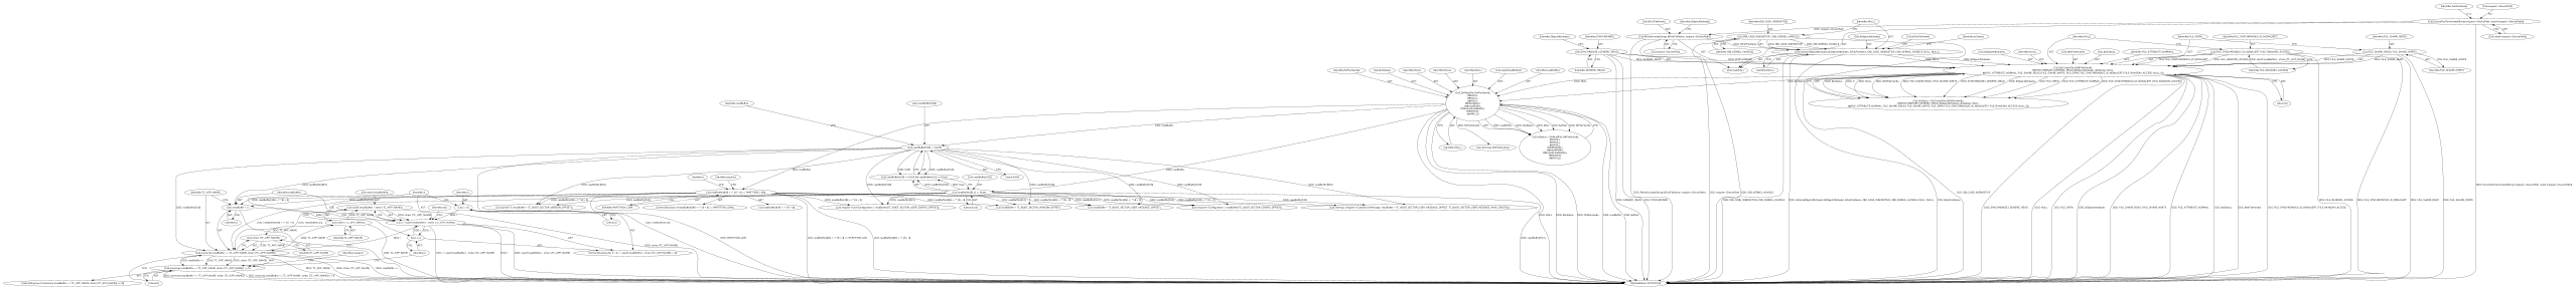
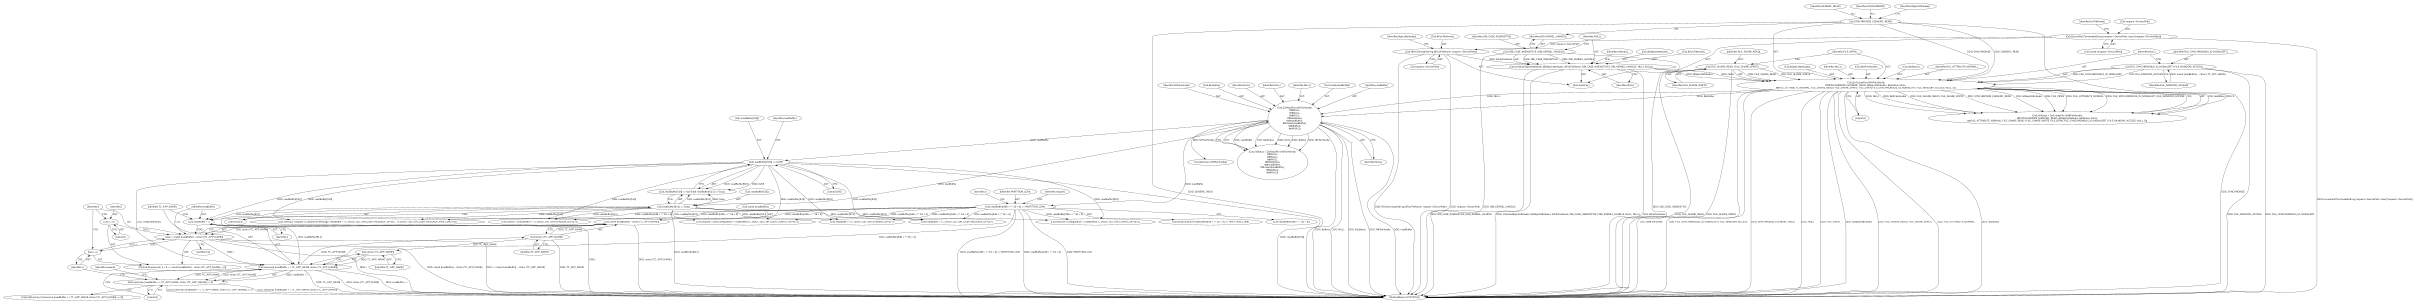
  digraph {
    fontname=Nunito
    node [fontname=Nunito]
    edge [fontname=Nunito]
    n1 [label="(Call,sizeof (readBuffer) - strlen (TC_APP_NAME))"]
    n2 [label="(Call,strlen (TC_APP_NAME))"]
    n3 [label="(Call,i < sizeof (readBuffer) - strlen (TC_APP_NAME))"]
    n4 [label="(MethodReturn,NTSTATUS)"]
    n5 [label="(Call,strlen (TC_APP_NAME))"]
    n6 [label="(Identifier,TC_APP_NAME)"]
    n7 [label="(Call,memcmp (readBuffer + i, TC_APP_NAME, strlen (TC_APP_NAME)))"]
    n8 [label="(Call,++i)"]
    n9 [label="(ControlStructure,for (i = 0; i < sizeof (readBuffer) - strlen (TC_APP_NAME); ++i))"]
    n10 [label="(Identifier,TC_APP_NAME)"]
    n11 [label="(Call,memcmp (readBuffer + i, TC_APP_NAME, strlen (TC_APP_NAME)) == 0)"]
    n12 [label="(ControlStructure,if (memcmp (readBuffer + i, TC_APP_NAME, strlen (TC_APP_NAME)) == 0))"]
    n13 [label="(Literal,0)"]
    n14 [label="(Call,readBuffer[510] == 0x55)"]
    n15 [label="(Call,readBuffer + i)"]
    n16 [label="(Call,request->UserConfiguration = readBuffer[TC_BOOT_SECTOR_USER_CONFIG_OFFSET])"]
    n17 [label="(Call,readBuffer + TC_BOOT_SECTOR_VERSION_OFFSET)"]
    n18 [label="(Call,readBuffer + TC_BOOT_SECTOR_USER_MESSAGE_OFFSET)"]
    n19 [label="(Literal,0x55)"]
    n20 [label="(Call,request->Configuration = readBuffer[TC_BOOT_SECTOR_CONFIG_OFFSET])"]
    n21 [label="(Call,memcpy (request->CustomUserMessage, readBuffer + TC_BOOT_SECTOR_USER_MESSAGE_OFFSET, TC_BOOT_SECTOR_USER_MESSAGE_MAX_LENGTH))"]
    n22 [label="(Call,readBuffer[510] == 0x55 && readBuffer[511] == 0xaa)"]
    n23 [label="(Call,(uint16 *) (readBuffer + TC_BOOT_SECTOR_VERSION_OFFSET))"]
    n24 [label="(Identifier,i)"]
    n25 [label="(Call,readBuffer[511] == 0xaa)"]
    n26 [label="(Call,ZwReadFile (NtFileHandle,\n\t\t\t\t\tNULL,\n\t\t\t\t\tNULL,\n\t\t\t\t\tNULL,\n\t\t\t\t\t&IoStatus,\n\t\t\t\t\treadBuffer,\n\t\t\t\t\tsizeof(readBuffer),\n\t\t\t\t\t&offset,\n\t\t\t\t\tNULL))"]
    n27 [label="(Call,readBuffer[446 + i * 16 + 4] == PARTITION_LDM)"]
    n28 [label="(Identifier,NULL)"]
    n29 [label="(Call,ZwClose (NtFileHandle))"]
    n30 [label="(Call,ntStatus = ZwReadFile (NtFileHandle,\n\t\t\t\t\tNULL,\n\t\t\t\t\tNULL,\n\t\t\t\t\tNULL,\n\t\t\t\t\t&IoStatus,\n\t\t\t\t\treadBuffer,\n\t\t\t\t\tsizeof(readBuffer),\n\t\t\t\t\t&offset,\n\t\t\t\t\tNULL))"]
    n31 [label="(Literal,0xaa)"]
    n32 [label="(Identifier,PARTITION_LDM)"]
    n33 [label="(ControlStructure,if (readBuffer[446 + i * 16 + 4] == PARTITION_LDM))"]
    n34 [label="(Call,readBuffer[446 + i * 16 + 4])"]
    n35 [label="(Call,ZwCreateFile (&NtFileHandle,\n\t\t\t\tSYNCHRONIZE | GENERIC_READ, &ObjectAttributes, &IoStatus, NULL,\n\t\t\t\tFILE_ATTRIBUTE_NORMAL, FILE_SHARE_READ | FILE_SHARE_WRITE, FILE_OPEN, FILE_SYNCHRONOUS_IO_NONALERT | FILE_RANDOM_ACCESS, NULL, 0))"]
    n36 [label="(Literal,0)"]
    n37 [label="(Call,ntStatus = ZwCreateFile (&NtFileHandle,\n\t\t\t\tSYNCHRONIZE | GENERIC_READ, &ObjectAttributes, &IoStatus, NULL,\n\t\t\t\tFILE_ATTRIBUTE_NORMAL, FILE_SHARE_READ | FILE_SHARE_WRITE, FILE_OPEN, FILE_SYNCHRONOUS_IO_NONALERT | FILE_RANDOM_ACCESS, NULL, 0))"]
    n38 [label="(Call,SYNCHRONIZE | GENERIC_READ)"]
    n39 [label="(Identifier,GENERIC_READ)"]
    n40 [label="(Call,InitializeObjectAttributes (&ObjectAttributes, &FullFileName, OBJ_CASE_INSENSITIVE | OBJ_KERNEL_HANDLE, NULL, NULL))"]
    n41 [label="(Identifier,NULL)"]
    n42 [label="(ZwCreateFile,)"]
    n43 [label="(Call,RtlInitUnicodeString (&FullFileName, request->DevicePath))"]
    n44 [label="(Call,request->DevicePath)"]
    n45 [label="(Call,EnsureNullTerminatedString (request->DevicePath, sizeof (request->DevicePath)))"]
    n46 [label="(Call,sizeof (request->DevicePath))"]
    n47 [label="(Call,OBJ_CASE_INSENSITIVE | OBJ_KERNEL_HANDLE)"]
    n48 [label="(Identifier,OBJ_KERNEL_HANDLE)"]
    n49 [label="(Call,FILE_SHARE_READ | FILE_SHARE_WRITE)"]
    n50 [label="(Identifier,FILE_SHARE_WRITE)"]
    n51 [label="(Call,FILE_SYNCHRONOUS_IO_NONALERT | FILE_RANDOM_ACCESS)"]
    n52 [label="(Identifier,FILE_RANDOM_ACCESS)"]
    n53 [label="(Identifier,i)"]
    n54 [label="(Call,i = 0)"]
    n55 [label="(Literal,0)"]
    n56 [label="(Identifier,SYNCHRONIZE)"]
    n57 [label="(Call,&ObjectAttributes)"]
    n58 [label="(Identifier,request)"]
    n59 [label="(Identifier,FullFileName)"]
    n60 [label="(Call,&ObjectAttributes)"]
    n61 [label="(Identifier,FILE_SYNCHRONOUS_IO_NONALERT)"]
    n62 [label="(Identifier,NULL)"]
    n63 [label="(Call,sizeof(readBuffer))"]
    n64 [label="(Identifier,NULL)"]
    n65 [label="(Identifier,readBuffer)"]
    n66 [label="(Call,readBuffer[510])"]
    n67 [label="(Identifier,TC_APP_NAME)"]
    n68 [label="(Identifier,readBuffer)"]
    n69 [label="(Identifier,NtFileHandle)"]
    n70 [label="(Identifier,FILE_SHARE_READ)"]
    n71 [label="(Identifier,FILE_OPEN)"]
    n72 [label="(Identifier,NULL)"]
    n73 [label="(Identifier,request)"]
    n74 [label="(Identifier,i)"]
    n75 [label="(Identifier,Irp)"]
    n76 [label="(Call,&FullFileName)"]
    n77 [label="(Call,&IoStatus)"]
    n78 [label="(Call,sizeof (readBuffer))"]
    n79 [label="(Identifier,NULL)"]
    n80 [label="(Identifier,i)"]
    n81 [label="(Call,readBuffer[511])"]
    n82 [label="(Identifier,ObjectAttributes)"]
    n83 [label="(Identifier,i)"]
    n84 [label="(Identifier,NULL)"]
    n85 [label="(Call,request->DevicePath)"]
    n86 [label="(Identifier,ObjectAttributes)"]
    n87 [label="(Call,&FullFileName)"]
    n88 [label="(Call,&NtFileHandle)"]
    n89 [label="(Identifier,NULL)"]
    n90 [label="(Identifier,OBJ_CASE_INSENSITIVE)"]
    n91 [label="(Call,&IoStatus)"]
    n92 [label="(Identifier,readBuffer)"]
    n93 [label="(Identifier,ntStatus)"]
    n94 [label="(Identifier,FILE_ATTRIBUTE_NORMAL)"]
    n1 -> n2 [label="CFG: "]
    n1 -> n3 [label="AST: "]
    n1 -> n3 [label="DDG: strlen (TC_APP_NAME)"]
    n1 -> n4 [label="DDG: strlen (TC_APP_NAME)"]
    n2 -> n1 [label="AST: "]
    n2 -> n1 [label="DDG: TC_APP_NAME"]
    n2 -> n4 [label="DDG: TC_APP_NAME"]
    n2 -> n5 [label="DDG: TC_APP_NAME"]
    n2 -> n6 [label="CFG: "]
    n3 -> n1 [label="CFG: "]
    n3 -> n4 [label="DDG: i < sizeof (readBuffer) - strlen (TC_APP_NAME)"]
    n3 -> n4 [label="DDG: i"]
    n3 -> n4 [label="DDG: sizeof (readBuffer) - strlen (TC_APP_NAME)"]
    n3 -> n7 [label="DDG: i"]
    n3 -> n8 [label="DDG: i"]
    n3 -> n9 [label="AST: "]
    n5 -> n7 [label="AST: "]
    n5 -> n7 [label="DDG: TC_APP_NAME"]
    n5 -> n10 [label="CFG: "]
    n6 -> n2 [label="AST: "]
    n7 -> n2 [label="DDG: TC_APP_NAME"]
    n7 -> n4 [label="DDG: TC_APP_NAME"]
    n7 -> n4 [label="DDG: strlen (TC_APP_NAME)"]
    n7 -> n4 [label="DDG: readBuffer + i"]
    n7 -> n5 [label="CFG: "]
    n7 -> n11 [label="AST: "]
    n7 -> n11 [label="DDG: readBuffer + i"]
    n7 -> n11 [label="DDG: TC_APP_NAME"]
    n7 -> n11 [label="DDG: strlen (TC_APP_NAME)"]
    n8 -> n3 [label="DDG: i"]
    n8 -> n9 [label="AST: "]
    n8 -> n53 [label="CFG: "]
    n10 -> n5 [label="AST: "]
    n11 -> n4 [label="DDG: memcmp (readBuffer + i, TC_APP_NAME, strlen (TC_APP_NAME))"]
    n11 -> n4 [label="DDG: memcmp (readBuffer + i, TC_APP_NAME, strlen (TC_APP_NAME)) == 0"]
    n11 -> n12 [label="AST: "]
    n11 -> n13 [label="CFG: "]
    n13 -> n7 [label="CFG: "]
    n13 -> n11 [label="AST: "]
    n14 -> n4 [label="DDG: readBuffer[510]"]
    n14 -> n7 [label="DDG: readBuffer[510]"]
    n14 -> n15 [label="DDG: readBuffer[510]"]
    n14 -> n16 [label="DDG: readBuffer[510]"]
    n14 -> n17 [label="DDG: readBuffer[510]"]
    n14 -> n18 [label="DDG: readBuffer[510]"]
    n14 -> n19 [label="CFG: "]
    n14 -> n20 [label="DDG: readBuffer[510]"]
    n14 -> n21 [label="DDG: readBuffer[510]"]
    n14 -> n22 [label="AST: "]
    n14 -> n22 [label="DDG: readBuffer[510]"]
    n14 -> n22 [label="DDG: 0x55"]
    n14 -> n23 [label="DDG: readBuffer[510]"]
    n15 -> n3 [label="DDG: i"]
    n15 -> n4 [label="DDG: i"]
    n15 -> n7 [label="AST: "]
    n15 -> n24 [label="CFG: "]
    n19 -> n14 [label="AST: "]
    n22 -> n14 [label="CFG: "]
    n22 -> n25 [label="CFG: "]
    n24 -> n15 [label="AST: "]
    n25 -> n4 [label="DDG: readBuffer[511]"]
    n25 -> n7 [label="DDG: readBuffer[511]"]
    n25 -> n15 [label="DDG: readBuffer[511]"]
    n25 -> n16 [label="DDG: readBuffer[511]"]
    n25 -> n17 [label="DDG: readBuffer[511]"]
    n25 -> n18 [label="DDG: readBuffer[511]"]
    n25 -> n20 [label="DDG: readBuffer[511]"]
    n25 -> n21 [label="DDG: readBuffer[511]"]
    n25 -> n22 [label="AST: "]
    n25 -> n22 [label="DDG: readBuffer[511]"]
    n25 -> n22 [label="DDG: 0xaa"]
    n25 -> n23 [label="DDG: readBuffer[511]"]
    n25 -> n31 [label="CFG: "]
    n26 -> n4 [label="DDG: NULL"]
    n26 -> n4 [label="DDG: &IoStatus"]
    n26 -> n4 [label="DDG: NtFileHandle"]
    n26 -> n4 [label="DDG: readBuffer"]
    n26 -> n4 [label="DDG: &offset"]
    n26 -> n14 [label="DDG: readBuffer"]
    n26 -> n25 [label="DDG: readBuffer"]
    n26 -> n27 [label="DDG: readBuffer"]
    n26 -> n28 [label="CFG: "]
    n26 -> n29 [label="DDG: NtFileHandle"]
    n26 -> n30 [label="AST: "]
    n26 -> n30 [label="DDG: readBuffer"]
    n26 -> n30 [label="DDG: &IoStatus"]
    n26 -> n30 [label="DDG: NULL"]
    n26 -> n30 [label="DDG: &offset"]
    n26 -> n30 [label="DDG: NtFileHandle"]
    n27 -> n4 [label="DDG: PARTITION_LDM"]
    n27 -> n4 [label="DDG: readBuffer[446 + i * 16 + 4] == PARTITION_LDM"]
    n27 -> n4 [label="DDG: readBuffer[446 + i * 16 + 4]"]
    n27 -> n7 [label="DDG: readBuffer[446 + i * 16 + 4]"]
    n27 -> n15 [label="DDG: readBuffer[446 + i * 16 + 4]"]
    n27 -> n16 [label="DDG: readBuffer[446 + i * 16 + 4]"]
    n27 -> n17 [label="DDG: readBuffer[446 + i * 16 + 4]"]
    n27 -> n18 [label="DDG: readBuffer[446 + i * 16 + 4]"]
    n27 -> n20 [label="DDG: readBuffer[446 + i * 16 + 4]"]
    n27 -> n21 [label="DDG: readBuffer[446 + i * 16 + 4]"]
    n27 -> n23 [label="DDG: readBuffer[446 + i * 16 + 4]"]
-   n27 -> n32 [label="CFG: "]
    n27 -> n33 [label="AST: "]
    n27 -> n34 [label="AST: "]
    n28 -> n26 [label="AST: "]
    n30 -> n26 [label="CFG: "]
    n31 -> n25 [label="AST: "]
    n32 -> n27 [label="AST: "]
    n35 -> n4 [label="DDG: FILE_SHARE_READ | FILE_SHARE_WRITE"]
    n35 -> n4 [label="DDG: FILE_ATTRIBUTE_NORMAL"]
    n35 -> n4 [label="DDG: &IoStatus"]
    n35 -> n4 [label="DDG: &NtFileHandle"]
    n35 -> n4 [label="DDG: FILE_SYNCHRONOUS_IO_NONALERT | FILE_RANDOM_ACCESS"]
    n35 -> n4 [label="DDG: SYNCHRONIZE | GENERIC_READ"]
    n35 -> n4 [label="DDG: NULL"]
    n35 -> n4 [label="DDG: FILE_OPEN"]
    n35 -> n4 [label="DDG: &ObjectAttributes"]
    n35 -> n26 [label="DDG: NULL"]
    n35 -> n26 [label="DDG: &IoStatus"]
    n35 -> n36 [label="CFG: "]
    n35 -> n37 [label="AST: "]
    n35 -> n37 [label="DDG: &IoStatus"]
    n35 -> n37 [label="DDG: 0"]
    n35 -> n37 [label="DDG: NULL"]
    n35 -> n37 [label="DDG: &NtFileHandle"]
    n35 -> n37 [label="DDG: FILE_SHARE_READ | FILE_SHARE_WRITE"]
    n35 -> n37 [label="DDG: SYNCHRONIZE | GENERIC_READ"]
    n35 -> n37 [label="DDG: &ObjectAttributes"]
    n35 -> n37 [label="DDG: FILE_OPEN"]
    n35 -> n37 [label="DDG: FILE_ATTRIBUTE_NORMAL"]
    n35 -> n37 [label="DDG: FILE_SYNCHRONOUS_IO_NONALERT | FILE_RANDOM_ACCESS"]
    n36 -> n35 [label="AST: "]
    n37 -> n35 [label="CFG: "]
    n38 -> n4 [label="DDG: GENERIC_READ"]
    n38 -> n4 [label="DDG: SYNCHRONIZE"]
    n38 -> n35 [label="AST: "]
    n38 -> n35 [label="DDG: SYNCHRONIZE"]
    n38 -> n35 [label="DDG: GENERIC_READ"]
-   n38 -> n39 [label="CFG: "]
+   n38 -> n48 [label="CFG: "]
    n39 -> n38 [label="AST: "]
    n40 -> n4 [label="DDG: OBJ_CASE_INSENSITIVE | OBJ_KERNEL_HANDLE"]
    n40 -> n4 [label="DDG: InitializeObjectAttributes (&ObjectAttributes, &FullFileName, OBJ_CASE_INSENSITIVE | OBJ_KERNEL_HANDLE, NULL, NULL)"]
    n40 -> n4 [label="DDG: &FullFileName"]
    n40 -> n35 [label="DDG: &ObjectAttributes"]
    n40 -> n35 [label="DDG: NULL"]
    n40 -> n41 [label="CFG: "]
    n40 -> n42 [label="AST: "]
    n41 -> n40 [label="AST: "]
    n43 -> n4 [label="DDG: RtlInitUnicodeString (&FullFileName, request->DevicePath)"]
    n43 -> n4 [label="DDG: request->DevicePath"]
    n43 -> n40 [label="DDG: &FullFileName"]
    n43 -> n42 [label="AST: "]
    n43 -> n44 [label="CFG: "]
    n44 -> n43 [label="AST: "]
    n45 -> n4 [label="DDG: EnsureNullTerminatedString (request->DevicePath, sizeof (request->DevicePath))"]
    n45 -> n42 [label="AST: "]
    n45 -> n43 [label="DDG: request->DevicePath"]
    n45 -> n46 [label="CFG: "]
    n46 -> n45 [label="AST: "]
    n47 -> n4 [label="DDG: OBJ_CASE_INSENSITIVE"]
    n47 -> n4 [label="DDG: OBJ_KERNEL_HANDLE"]
    n47 -> n40 [label="AST: "]
    n47 -> n40 [label="DDG: OBJ_CASE_INSENSITIVE"]
    n47 -> n40 [label="DDG: OBJ_KERNEL_HANDLE"]
    n47 -> n48 [label="CFG: "]
    n48 -> n47 [label="AST: "]
    n49 -> n4 [label="DDG: FILE_SHARE_READ"]
    n49 -> n4 [label="DDG: FILE_SHARE_WRITE"]
    n49 -> n35 [label="AST: "]
    n49 -> n35 [label="DDG: FILE_SHARE_READ"]
    n49 -> n35 [label="DDG: FILE_SHARE_WRITE"]
-   n49 -> n50 [label="DDG: FILE_SHARE_WRITE"]
+   n49 -> n50 [label="CFG: "]
    n50 -> n49 [label="AST: "]
    n51 -> n4 [label="DDG: FILE_RANDOM_ACCESS"]
    n51 -> n4 [label="DDG: FILE_SYNCHRONOUS_IO_NONALERT"]
    n51 -> n35 [label="AST: "]
    n51 -> n35 [label="DDG: FILE_SYNCHRONOUS_IO_NONALERT"]
    n51 -> n35 [label="DDG: FILE_RANDOM_ACCESS"]
    n51 -> n52 [label="CFG: "]
    n52 -> n51 [label="DDG: sizeof (readBuffer) - strlen (TC_APP_NAME)"]
    n53 -> n8 [label="AST: "]
    n53 -> n11 [label="CFG: "]
    n54 -> n3 [label="DDG: i"]
    n54 -> n9 [label="AST: "]
    n54 -> n55 [label="CFG: "]
    n55 -> n54 [label="AST: "]
    n56 -> n38 [label="AST: "]
    n57 -> n35 [label="AST: "]
    n58 -> n11 [label="CFG: "]
    n59 -> n45 [label="CFG: "]
    n60 -> n40 [label="AST: "]
    n61 -> n51 [label="AST: "]
    n62 -> n26 [label="AST: "]
    n63 -> n26 [label="AST: "]
    n64 -> n35 [label="AST: "]
    n65 -> n26 [label="AST: "]
    n66 -> n14 [label="AST: "]
    n67 -> n7 [label="AST: "]
    n67 -> n15 [label="CFG: "]
    n68 -> n14 [label="CFG: "]
    n69 -> n26 [label="AST: "]
    n70 -> n49 [label="AST: "]
    n71 -> n35 [label="AST: "]
    n71 -> n49 [label="CFG: "]
    n72 -> n40 [label="AST: "]
    n72 -> n47 [label="CFG: "]
    n73 -> n27 [label="CFG: "]
    n74 -> n3 [label="AST: "]
    n74 -> n8 [label="CFG: "]
    n74 -> n54 [label="CFG: "]
-   n75 -> n3 [label="CFG: "]
+   n3 -> n75 [label="CFG: "]
    n76 -> n43 [label="AST: "]
    n77 -> n26 [label="AST: "]
    n78 -> n1 [label="AST: "]
    n79 -> n26 [label="AST: "]
    n80 -> n54 [label="AST: "]
    n81 -> n25 [label="AST: "]
    n82 -> n43 [label="CFG: "]
    n83 -> n27 [label="CFG: "]
    n84 -> n35 [label="AST: "]
    n84 -> n51 [label="CFG: "]
    n85 -> n45 [label="AST: "]
    n86 -> n38 [label="CFG: "]
    n87 -> n40 [label="AST: "]
    n88 -> n35 [label="AST: "]
    n89 -> n26 [label="AST: "]
    n90 -> n47 [label="AST: "]
    n91 -> n35 [label="AST: "]
    n92 -> n3 [label="CFG: "]
    n92 -> n15 [label="AST: "]
    n93 -> n40 [label="CFG: "]
    n94 -> n35 [label="AST: "]
  }
